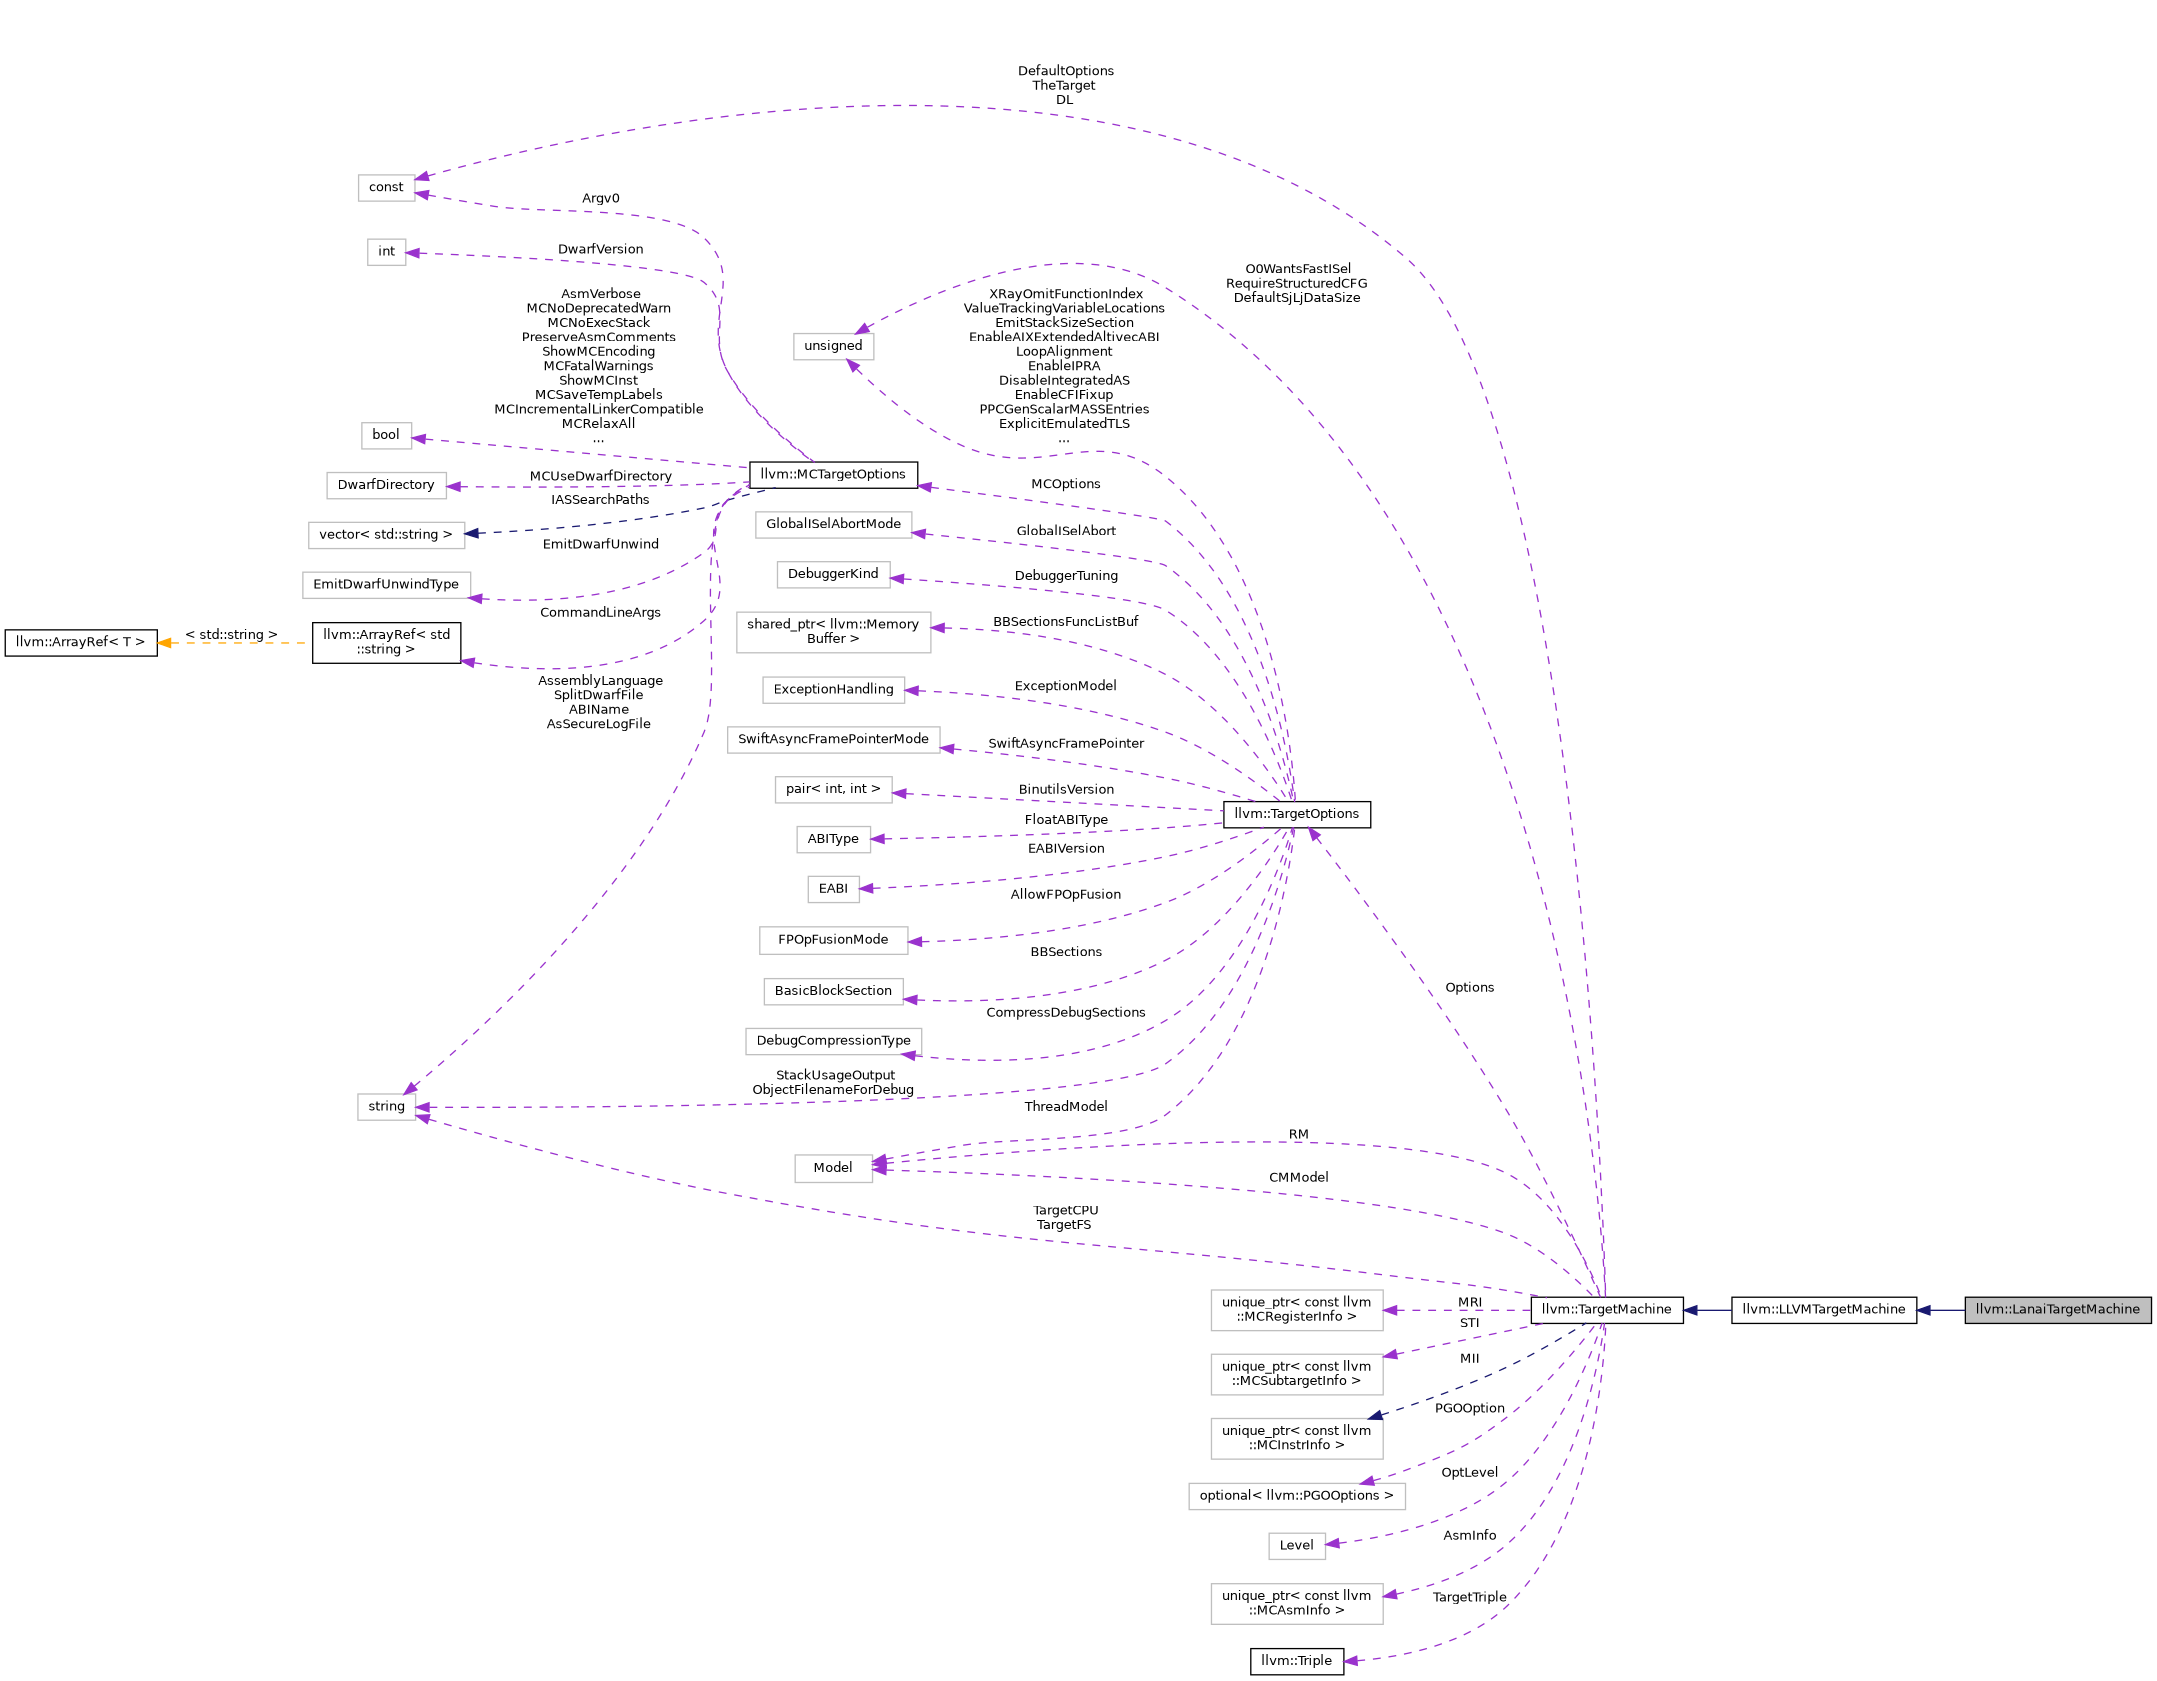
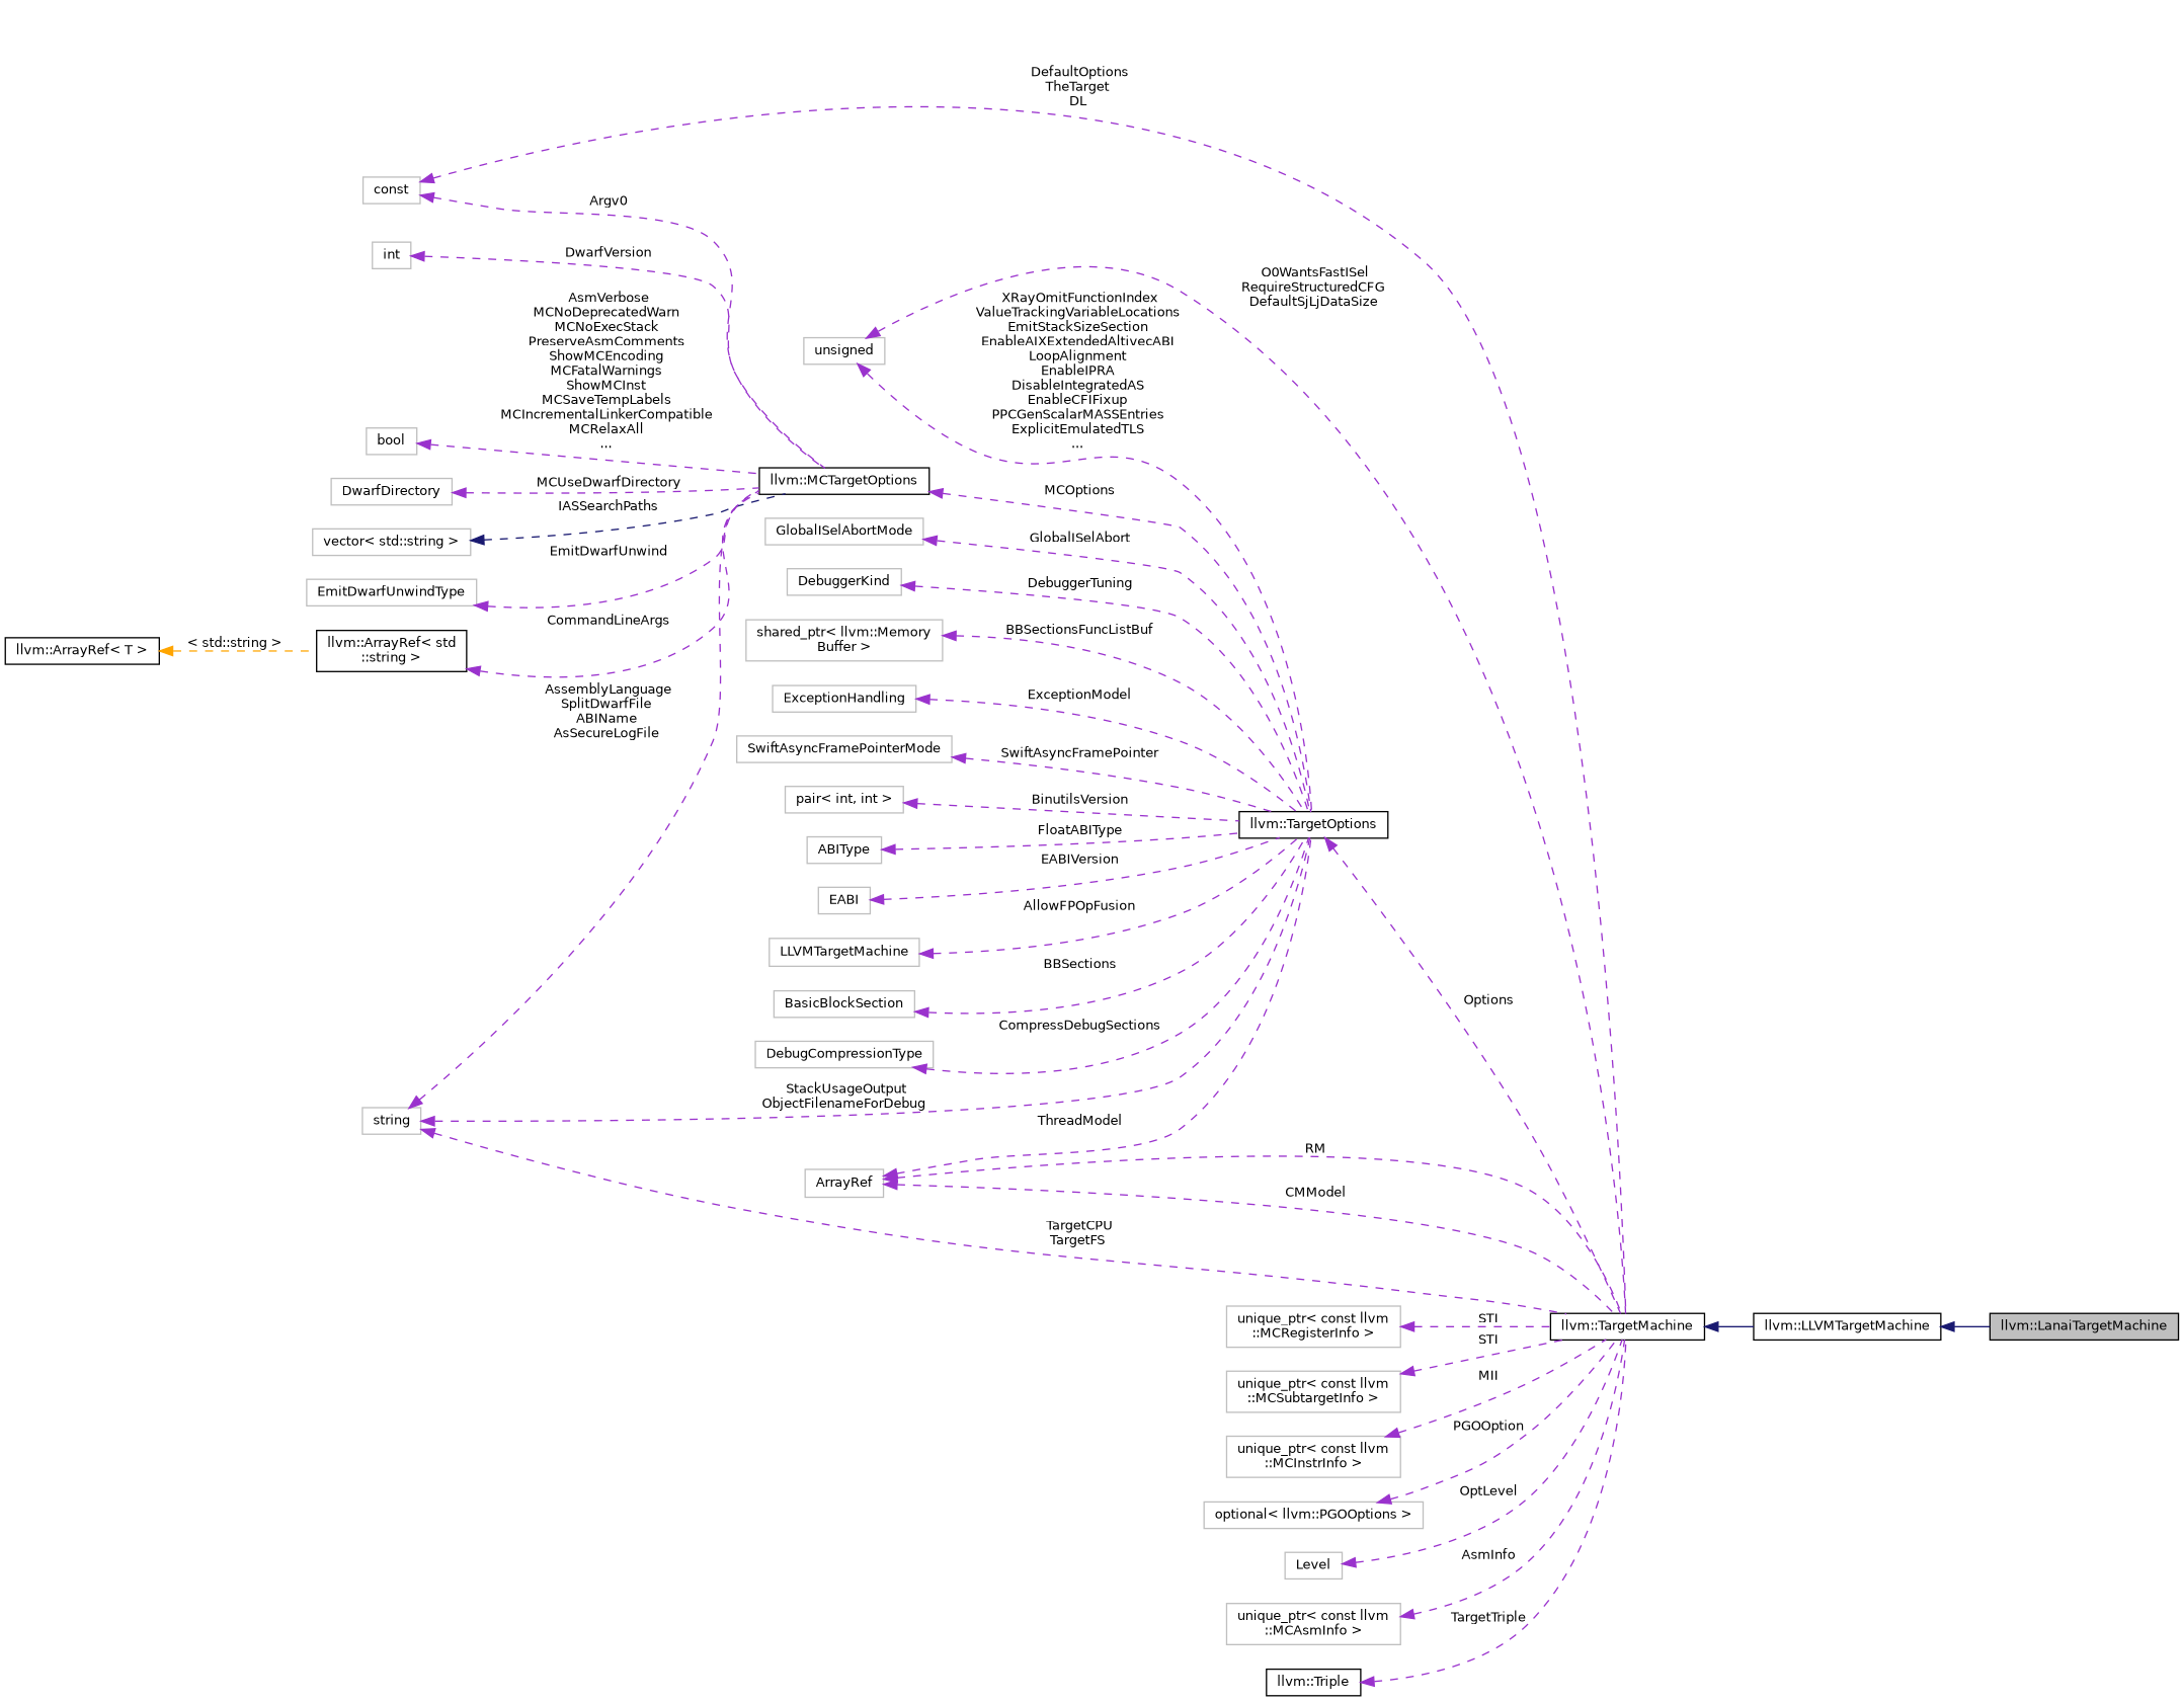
  digraph {
    rankdir=LR
    node [color=grey75 fontname=Helvetica fontsize=10 shape=record]
    edge [color=darkorchid3 dir=back fontname=Helvetica fontsize=10 labelfontname=Helvetica labelfontsize=10 style=dashed]
    n1 [color=black fillcolor=grey75 fontcolor=black height=0.2 label="llvm::LanaiTargetMachine" style=filled width=0.4]
    n2 [color=black height=0.2 label="llvm::LLVMTargetMachine" width=0.4]
    n3 [color=black height=0.2 label="llvm::TargetMachine" width=0.4]
    n4 [color=black height=0.2 label="llvm::TargetOptions" width=0.4]
    n5 [height=0.2 label=SwiftAsyncFramePointerMode width=0.4]
    n6 [height=0.2 label="pair\< int, int \>" width=0.4]
    n7 [height=0.2 label=ABIType width=0.4]
    n8 [height=0.2 label=EABI width=0.4]
-   n9 [height=0.2 label=Model width=0.4]
-   n10 [height=0.2 label=FPOpFusionMode width=0.4]
+   n9 [height=0.2 label=ArrayRef width=0.4]
+   n10 [height=0.2 label=LLVMTargetMachine width=0.4]
    n11 [height=0.2 label=BasicBlockSection width=0.4]
    n12 [height=0.2 label=DebugCompressionType width=0.4]
    n13 [color=black height=0.2 label="llvm::MCTargetOptions" width=0.4]
    n14 [height=0.2 label=DwarfDirectory width=0.4]
    n15 [height=0.2 label="vector\< std::string \>" width=0.4]
    n16 [height=0.2 label=EmitDwarfUnwindType width=0.4]
    n17 [color=black height=0.2 label="llvm::ArrayRef\< std\l::string \>" width=0.4]
    n18 [color=black height=0.2 label="llvm::ArrayRef\< T \>" width=0.4]
    n19 [height=0.2 label=int width=0.4]
    n20 [height=0.2 label=string width=0.4]
    n21 [height=0.2 label=bool width=0.4]
    n22 [height=0.2 label=const width=0.4]
    n23 [height=0.2 label=GlobalISelAbortMode width=0.4]
    n24 [height=0.2 label=DebuggerKind width=0.4]
    n25 [height=0.2 label="shared_ptr\< llvm::Memory\lBuffer \>" width=0.4]
    n26 [height=0.2 label=unsigned width=0.4]
    n27 [height=0.2 label=ExceptionHandling width=0.4]
    n28 [height=0.2 label="unique_ptr\< const llvm\l::MCRegisterInfo \>" width=0.4]
    n29 [height=0.2 label="unique_ptr\< const llvm\l::MCSubtargetInfo \>" width=0.4]
    n30 [height=0.2 label="unique_ptr\< const llvm\l::MCInstrInfo \>" width=0.4]
    n31 [height=0.2 label="optional\< llvm::PGOOptions \>" width=0.4]
    n32 [height=0.2 label=Level width=0.4]
    n33 [height=0.2 label="unique_ptr\< const llvm\l::MCAsmInfo \>" width=0.4]
    n34 [color=black height=0.2 label="llvm::Triple" width=0.4]
    n2 -> n1 [color=midnightblue style=solid]
    n3 -> n2 [color=midnightblue style=solid]
    n4 -> n3 [label=" Options"]
    n5 -> n4 [label=" SwiftAsyncFramePointer"]
    n6 -> n4 [label=" BinutilsVersion"]
    n7 -> n4 [label=" FloatABIType"]
    n8 -> n4 [label=" EABIVersion"]
    n9 -> n3 [label=" RM"]
    n9 -> n3 [label=" CMModel"]
    n9 -> n4 [label=" ThreadModel"]
    n10 -> n4 [label=" AllowFPOpFusion"]
    n11 -> n4 [label=" BBSections"]
    n12 -> n4 [label=" CompressDebugSections"]
    n13 -> n4 [label=" MCOptions"]
    n14 -> n13 [label=" MCUseDwarfDirectory"]
    n15 -> n13 [color=midnightblue label=" IASSearchPaths"]
    n16 -> n13 [label=" EmitDwarfUnwind"]
    n17 -> n13 [label=" CommandLineArgs"]
    n18 -> n17 [color=orange label=" \< std::string \>"]
    n19 -> n13 [label=" DwarfVersion"]
    n20 -> n3 [label=" TargetCPU\nTargetFS"]
    n20 -> n4 [label=" StackUsageOutput\nObjectFilenameForDebug"]
    n20 -> n13 [label=" AssemblyLanguage\nSplitDwarfFile\nABIName\nAsSecureLogFile"]
    n21 -> n13 [label=" AsmVerbose\nMCNoDeprecatedWarn\nMCNoExecStack\nPreserveAsmComments\nShowMCEncoding\nMCFatalWarnings\nShowMCInst\nMCSaveTempLabels\nMCIncrementalLinkerCompatible\nMCRelaxAll\n..."]
    n22 -> n3 [label=" DefaultOptions\nTheTarget\nDL"]
    n22 -> n13 [label=" Argv0"]
    n23 -> n4 [label=" GlobalISelAbort"]
    n24 -> n4 [label=" DebuggerTuning"]
    n25 -> n4 [label=" BBSectionsFuncListBuf"]
    n26 -> n3 [label=" O0WantsFastISel\nRequireStructuredCFG\nDefaultSjLjDataSize"]
    n26 -> n4 [label=" XRayOmitFunctionIndex\nValueTrackingVariableLocations\nEmitStackSizeSection\nEnableAIXExtendedAltivecABI\nLoopAlignment\nEnableIPRA\nDisableIntegratedAS\nEnableCFIFixup\nPPCGenScalarMASSEntries\nExplicitEmulatedTLS\n..."]
    n27 -> n4 [label=" ExceptionModel"]
-   n28 -> n3 [label=" MRI"]
+   n28 -> n3 [label=" STI"]
    n29 -> n3 [label=" STI"]
-   n30 -> n3 [color=midnightblue label=" MII"]
+   n30 -> n3 [label=" MII"]
    n31 -> n3 [label=" PGOOption"]
    n32 -> n3 [label=" OptLevel"]
    n33 -> n3 [label=" AsmInfo"]
    n34 -> n3 [label=" TargetTriple"]
  }
